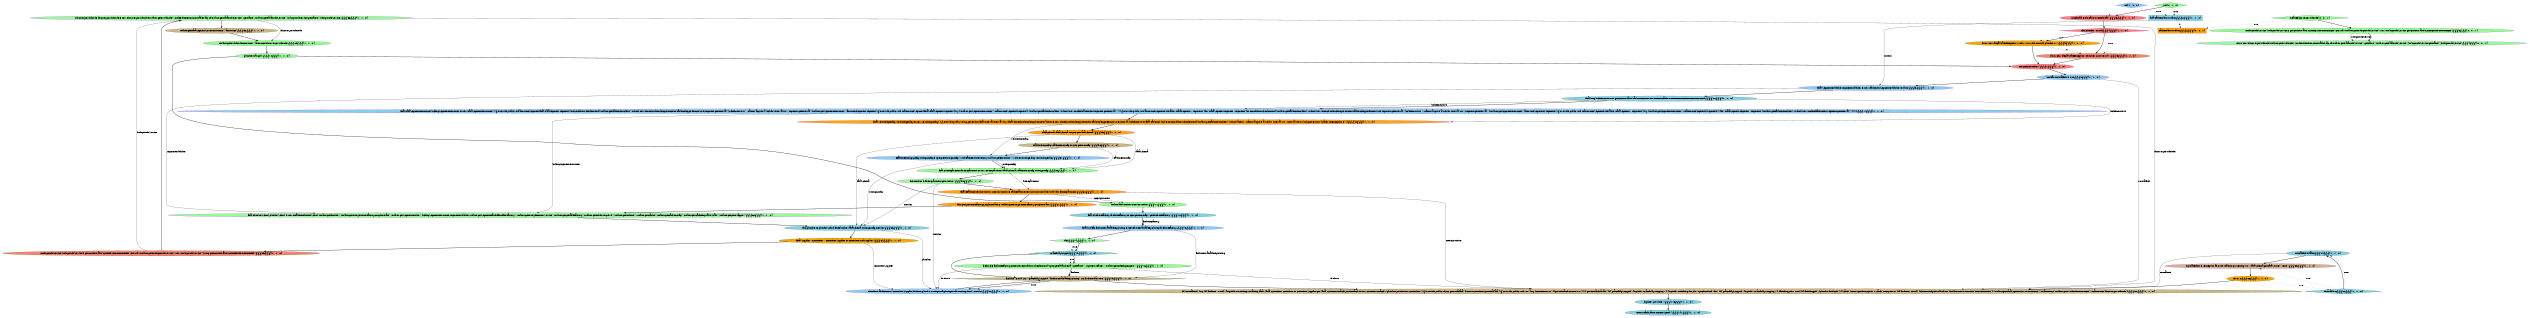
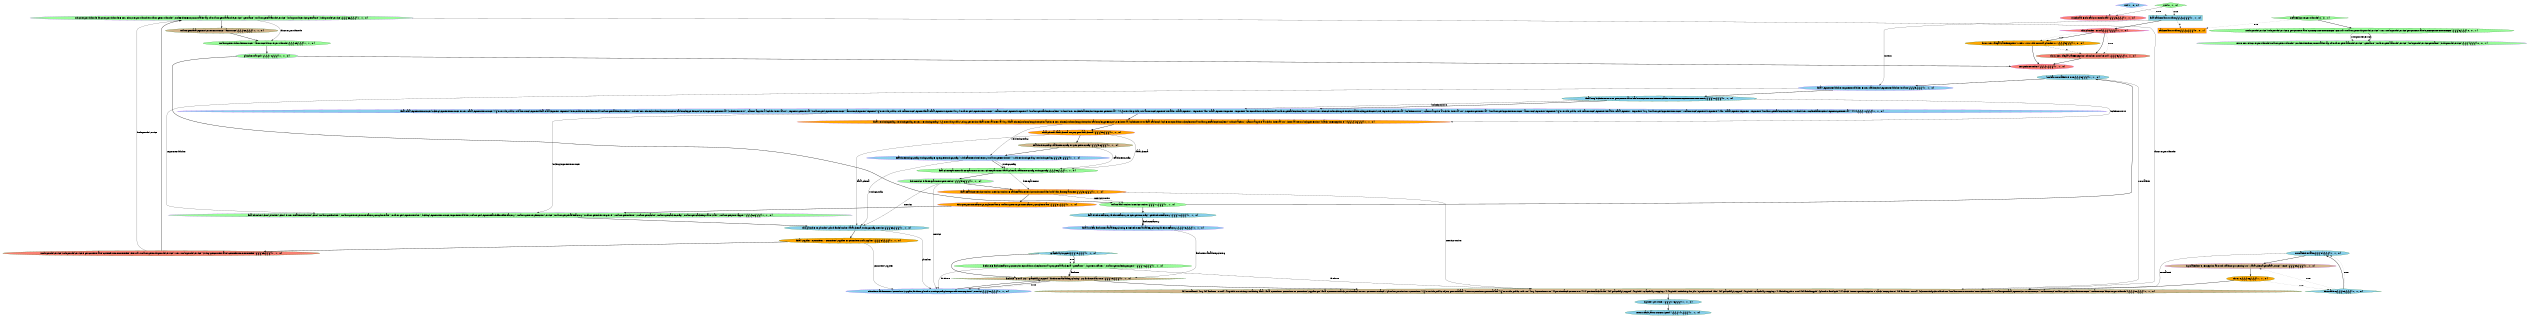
  digraph {
    node [color=darkgreen fillcolor=skyblue shape=ellipse style=filled]
    edge [style=bold]
    n1 [label="final FirehoseFactory firehoseFactory = spec.getIOConfig().getFirehoseFactory()@@@72@@@['1', '1', '0']"]
    n2 [color=purple label="final boolean firehoseDrainableByClosing = isFirehoseDrainableByClosing(firehoseFactory)@@@73@@@['1', '1', '0']"]
    n3 [fillcolor=tan label="firehose != null && (!gracefullyStopped || firehoseDrainableByClosing) && firehose.hasMore()@@@79@@@['1', '1', '0']" shape=diamond]
-   n4 [color=purple fillcolor=palegreen label="this@@@74@@@['1', '1', '0']" shape=diamond]
    n5 [color=purple fillcolor=palegreen label="DiscoveryDruidNode discoveryDruidNode = new DiscoveryDruidNode(toolbox.getDruidNode(),NodeRole.PEON,ImmutableMap.of(toolbox.getDataNodeService().getName(),toolbox.getDataNodeService(),lookupNodeService.getName(),lookupNodeService))@@@66@@@['1', '1', '0']"]
    n6 [fillcolor=tan label="{if (normalExit) {try {if (firehose != null) {log.info(\"Persisting remaining data.\")final Committer committer = committerSupplier.get()final CountDownLatch persistLatch = new CountDownLatch(1)plumber.persist(new Committer(){@Override public Object getMetadata(){return committer.getMetadata()}@Override public void run(){try {committer.run()}{persistLatch.countDown()}}})persistLatch.await()}if (gracefullyStopped) {log.info(\"Gracefully stopping.\")}{log.info(\"Finishing the job.\")synchronized (this) {if (gracefullyStopped) {log.info(\"Gracefully stopping.\")}{finishingJob = true}}if (finishingJob) {plumber.finishJob()}}}catch (InterruptedException e) catch (Exception e) {if (firehose != null) {CloseQuietly.close(firehose)}toolbox.removeMonitor(metricsMonitor)}}toolbox.getDataSegmentServerAnnouncer().unannounce()toolbox.getDruidNodeAnnouncer().unannounce(discoveryDruidNode)}@@@88@@@['1', '1', '0']"]
    n7 [fillcolor=tan label="toolbox.getDataSegmentServerAnnouncer().announce()@@@68@@@['1', '1', '0']"]
    n8 [fillcolor=palegreen label="toolbox.getDruidNodeAnnouncer().announce(discoveryDruidNode)@@@69@@@['1', '1', '0']"]
    n9 [label="log.info(\"Job done!\")@@@146@@@['1', '1', '0']"]
    n10 [color=purple fillcolor=palegreen label="plumber.startJob()@@@70@@@['1', '1', '0']"]
    n11 [color=purple label="run['1', '0', '0']" shape=diamond]
    n12 [color=purple fillcolor=salmon label="runThread = Thread.currentThread()@@@3@@@['1', '1', '0']"]
    n13 [label="final TaskToolbox toolbox@@@2@@@['1', '1', '0']" shape=box]
    n14 [color=purple fillcolor=salmon label="this.plumber != null@@@4@@@['1', '1', '0']" shape=diamond]
    n15 [color=purple label="final SegmentPublisher segmentPublisher = new TaskActionSegmentPublisher(toolbox)@@@9@@@['1', '1', '0']"]
    n16 [color=purple fillcolor=orange label="TaskToolbox toolbox@@@2@@@['0', '0', '1']" shape=box]
    n17 [fillcolor=tan label="RealtimeIOConfig realtimeIOConfig = spec.getIOConfig()@@@56@@@['1', '1', '0']"]
    n18 [color=purple label="RealtimeTuningConfig tuningConfig = spec.getTuningConfig().withBasePersistDirectory(toolbox.getPersistDir()).withVersioningPolicy(versioningPolicy)@@@57@@@['1', '1', '0']"]
    n19 [fillcolor=palegreen label="final FireDepartment fireDepartment = new FireDepartment(dataSchema,realtimeIOConfig,tuningConfig)@@@58@@@['1', '1', '0']"]
    n20 [label="this.plumber = plumberSchool.findPlumber(dataSchema,tuningConfig,metrics)@@@63@@@['1', '1', '0']"]
    n21 [color=purple fillcolor=palegreen label="this.metrics = fireDepartment.getMetrics()@@@59@@@['1', '1', '0']"]
    n22 [color=purple fillcolor=orange label="final RealtimeMetricsMonitor metricsMonitor = TaskRealtimeMetricsMonitorBuilder.build(this,fireDepartment)@@@60@@@['1', '1', '0']"]
    n23 [color=purple fillcolor=palegreen label="return new DiscoveryDruidNode(toolbox.getDruidNode(),NodeRole.PEON,ImmutableMap.of(toolbox.getDataNodeService().getName(),toolbox.getDataNodeService(),lookupNodeService.getName(),lookupNodeService))@@@4@@@['0', '0', '1']"]
    n24 [label="normalExit = false@@@84@@@['1', '1', '0']"]
    n25 [color=purple fillcolor=tan label="log.makeAlert(e,\"Exception aborted realtime processing(%s(\",dataSchema.getDataSource()).emit()@@@85@@@['1', '1', '0']"]
    n26 [fillcolor=orange label="throw e@@@86@@@['1', '1', '0']"]
    n27 [fillcolor=orange label="throw new IllegalStateException(\"WTF?!? run with non-null plumber??!\")@@@5@@@['1', '0', '0']"]
    n28 [fillcolor=salmon label="throw new IllegalStateException(\"Plumber must be null\")@@@5@@@['0', '1', '0']"]
    n29 [color=purple fillcolor=palegreen label="final PlumberSchool plumberSchool = new RealtimePlumberSchool(toolbox.getEmitter(),toolbox.getQueryRunnerFactoryConglomerate(),toolbox.getSegmentPusher(),lockingSegmentAnnouncer,segmentPublisher,toolbox.getSegmentHandoffNotifierFactory(),toolbox.getQueryExecutorService(),toolbox.getJoinableFactory(),toolbox.getIndexMergerV9(),toolbox.getIndexIO(),toolbox.getCache(),toolbox.getCacheConfig(),toolbox.getCachePopulatorStats(),toolbox.getJsonMapper())@@@62@@@['1', '1', '0']"]
    n30 [color=purple label="Plumbers.addNextRow(committerSupplier,firehose,plumber,tuningConfig.isReportParseExceptions(),metrics)@@@80@@@['1', '1', '0']"]
    n31 [fillcolor=orange label="final Supplier<Committer> committerSupplier = Committers.nilSupplier()@@@64@@@['1', '1', '0']"]
    n32 [color=purple fillcolor=salmon label="setupTimeoutAlert()@@@7@@@['1', '1', '0']"]
-   n33 [color=purple label="boolean normalExit = true@@@8@@@['1', '1', '0']"]
+   n33 [label="boolean normalExit = true@@@8@@@['1', '1', '0']"]
    n34 [color=purple fillcolor=orange label="DataSchema dataSchema = spec.getDataSchema()@@@55@@@['1', '1', '0']"]
    n35 [label="Throwable e@@@83@@@['1', '1', '0']" shape=diamond]
    n36 [fillcolor=palegreen label="toolbox.addMonitor(metricsMonitor)@@@71@@@['1', '1', '0']"]
    n37 [color=purple label="final DataSegmentAnnouncer lockingSegmentAnnouncer = new DataSegmentAnnouncer(){@Override public void announceSegment(final DataSegment segment){Preconditions.checkNotNull(toolbox.getTaskActionClient().submit(new TimeChunkLockAcquireAction(TaskLockType.EXCLUSIVE,segment.getInterval(),lockTimeoutMs)),\"Cannot acquire a lock for interval(%s(\",segment.getInterval())toolbox.getSegmentAnnouncer().announceSegment(segment)}@Override public void unannounceSegment(final DataSegment segment){try {toolbox.getSegmentAnnouncer().unannounceSegment(segment)}{toolbox.getTaskActionClient().submit(new LockReleaseAction(segment.getInterval()))}}@Override public void announceSegments(Iterable<DataSegment> segments){for (DataSegment segment : segments){Preconditions.checkNotNull(toolbox.getTaskActionClient().submit(new TimeChunkLockAcquireAction(TaskLockType.EXCLUSIVE,segment.getInterval(),lockTimeoutMs)),\"Cannot acquire a lock for interval(%s(\",segment.getInterval())}toolbox.getSegmentAnnouncer().announceSegments(segments)}@Override public void unannounceSegments(Iterable<DataSegment> segments){try {toolbox.getSegmentAnnouncer().unannounceSegments(segments)}{for (DataSegment segment : segments){toolbox.getTaskActionClient().submit(new LockReleaseAction(segment.getInterval()))}}}}@@@11@@@['1', '1', '0']"]
    n38 [color=purple fillcolor=orange label="final VersioningPolicy versioningPolicy = new VersioningPolicy(){@Override public String getVersion(final Interval interval){try {final TimeChunkLockAcquireAction action = new TimeChunkLockAcquireAction(TaskLockType.EXCLUSIVE,interval,lockTimeoutMs)final TaskLock lock = Preconditions.checkNotNull(toolbox.getTaskActionClient().submit(action),\"Cannot acquire a lock for interval(%s(\",interval)return lock.getVersion()}catch (IOException e) }}@@@42@@@['1', '1', '0']"]
    n39 [fillcolor=palegreen label="run['0', '1', '0']" shape=diamond]
    n40 [label="return TaskStatus.success(getId())@@@147@@@['1', '1', '0']"]
    n41 [fillcolor=salmon label="LookupNodeService lookupNodeService = getContextValue(CTX_KEY_LOOKUP_TIER) == null? toolbox.getLookupNodeService(): new LookupNodeService((String)getContextValue(CTX_KEY_LOOKUP_TIER))@@@65@@@['1', '1', '0']"]
    n42 [fillcolor=palegreen label="firehose = firehoseFactory.connect(Preconditions.checkNotNull(spec.getDataSchema().getParser(),\"inputRowParser\"),toolbox.getIndexingTmpDir())@@@76@@@['1', '1', '0']"]
    n43 [color=purple fillcolor=orange label="this.queryRunnerFactoryConglomerate = toolbox.getQueryRunnerFactoryConglomerate()@@@61@@@['1', '1', '0']"]
    n44 [label="final long lockTimeoutMs = getContextValue(Tasks.LOCK_TIMEOUT_KEY,Tasks.DEFAULT_LOCK_TIMEOUT_MILLIS)@@@10@@@['1', '1', '0']"]
    n45 [fillcolor=palegreen label="LookupNodeService lookupNodeService = getContextValue(CTX_KEY_LOOKUP_TIER) == null? toolbox.getLookupNodeService(): new LookupNodeService(getContextValue(CTX_KEY_LOOKUP_TIER))@@@3@@@['0', '0', '1']"]
    n46 [label="!gracefullyStopped@@@75@@@['1', '1', '0']" shape=diamond]
    n47 [fillcolor=palegreen label="createDiscoveryDruidNode['0', '0', '1']" shape=diamond]
    n1 -> n2 [label=firehoseFactory style=solid]
    n1 -> n2
    n2 -> n3 [label=firehoseDrainableByClosing style=solid]
-   n2 -> n4
    n3 -> n6
    n3 -> n30
    n3 -> n30 [label=true style=dotted]
-   n4 -> n46
-   n4 -> n46 [label=true style=dotted]
    n5 -> n6 [label=discoveryDruidNode style=solid]
    n5 -> n7
    n5 -> n8 [label=discoveryDruidNode style=solid]
    n6 -> n9
    n7 -> n8
    n8 -> n10
    n9 -> n40
    n10 -> n32
    n10 -> n36
    n11 -> n12 [style=dotted]
    n11 -> n13 [label=true style=dotted]
-   n12 -> n14
+   n13 -> n14
    n13 -> n15 [label=toolbox style=solid]
    n13 -> n16 [label=0 style=dashed]
    n14 -> n27
    n14 -> n27 [label=true style=dotted]
    n14 -> n28 [label=true style=dotted]
    n14 -> n28
    n15 -> n29 [label=segmentPublisher style=solid]
    n15 -> n44
    n17 -> n18
    n17 -> n19 [label=realtimeIOConfig style=solid]
    n18 -> n19
    n18 -> n19 [label=tuningConfig style=solid]
    n18 -> n20 [label=tuningConfig style=solid]
    n19 -> n21
    n19 -> n22 [label=fireDepartment style=solid]
    n20 -> n30 [label=plumber style=solid]
    n20 -> n31
    n21 -> n20 [label=metrics style=solid]
    n21 -> n22
    n21 -> n30 [label=metrics style=solid]
    n22 -> n6 [label=metricsMonitor style=solid]
    n22 -> n36 [label=metricsMonitor style=solid]
    n22 -> n43
    n24 -> n6 [label=normalExit style=solid]
    n24 -> n25
    n25 -> n26
    n26 -> n6
    n26 -> n35 [label=true style=dotted]
    n27 -> n28 [label=0 style=dashed]
    n27 -> n32
    n28 -> n32
    n29 -> n20
    n30 -> n3
    n31 -> n30 [label=committerSupplier style=solid]
    n31 -> n41
-   n32 -> n33
+   n36 -> n33
    n33 -> n6 [label=normalExit style=solid]
    n33 -> n15
    n34 -> n17
    n34 -> n19 [label=dataSchema style=solid]
    n34 -> n20 [label=dataSchema style=solid]
    n35 -> n24
    n35 -> n24 [label=true style=dotted]
    n35 -> n25 [label=true style=dotted]
    n36 -> n1
    n37 -> n29 [label=lockingSegmentAnnouncer style=solid]
    n37 -> n38
    n38 -> n18 [label=versioningPolicy style=solid]
    n38 -> n34
-   n39 -> n12
+   n39 -> n12 [style=solid]
    n39 -> n13 [label=true style=dotted]
    n41 -> n5
    n41 -> n5 [label=lookupNodeService style=solid]
    n42 -> n3
    n42 -> n3 [label=firehose style=solid]
    n42 -> n6 [label=firehose style=solid]
    n42 -> n30 [label=firehose style=solid]
    n43 -> n29
    n44 -> n37 [label=lockTimeoutMs style=solid]
    n44 -> n37
    n44 -> n38 [label=lockTimeoutMs style=solid]
    n45 -> n23 [label=lookupNodeService style=solid]
    n45 -> n23
    n46 -> n3
    n46 -> n42 [label=true style=dotted]
    n46 -> n42
    n47 -> n16 [label=true style=dotted]
    n47 -> n45
  }
